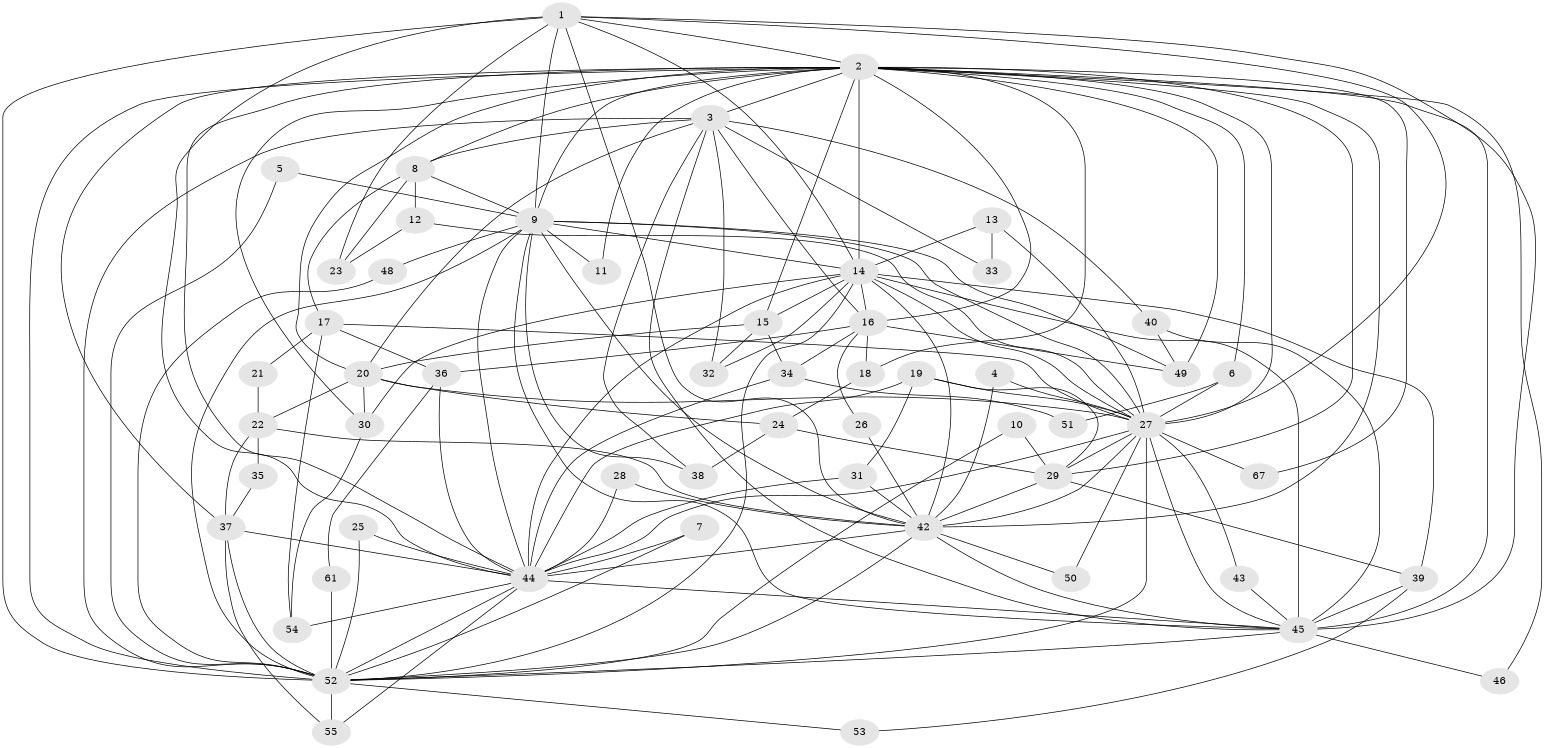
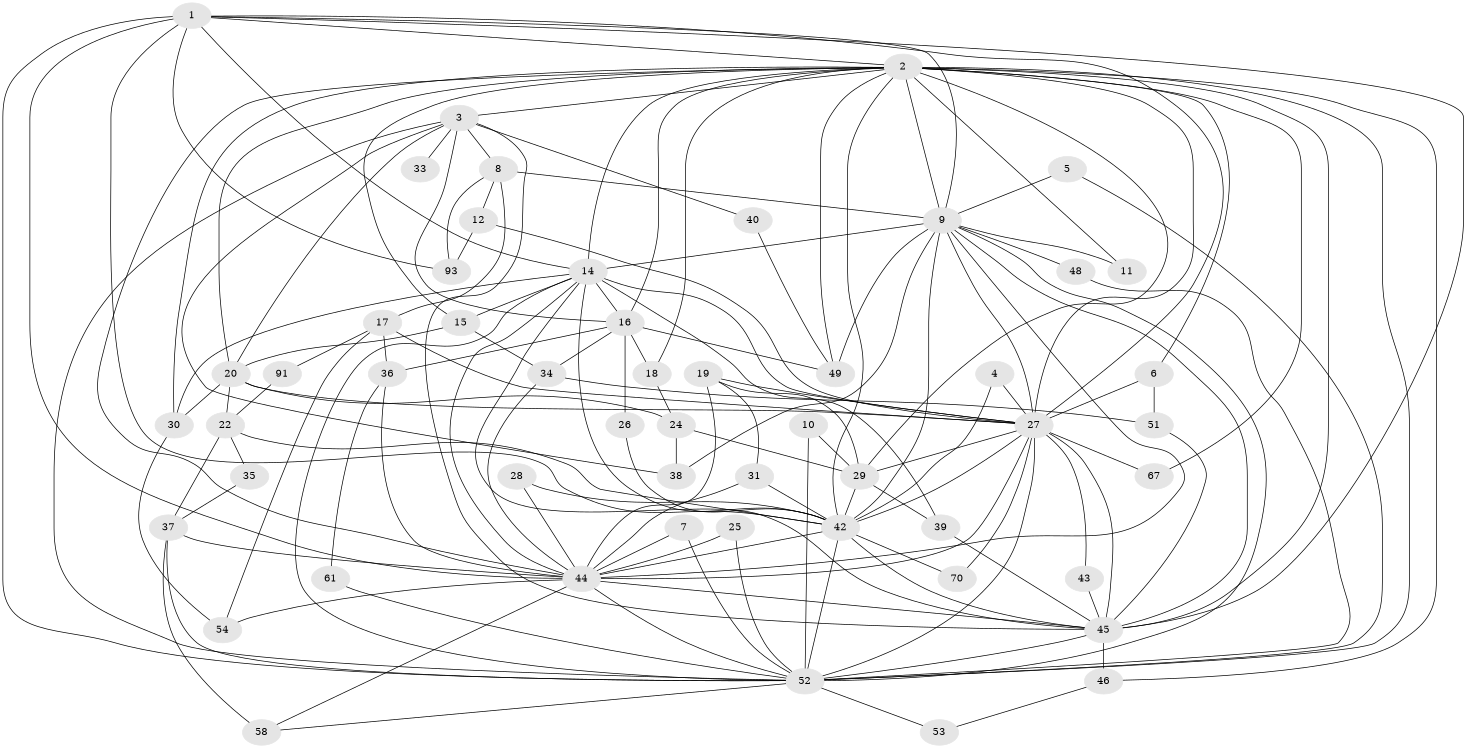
  graph {
    node [color=gray90 style=filled]
    edge [weight=1.0]
    1
    2
    9
    14
-   23
+   23 [label=93]
    27
    42
    44
    45
    52
    3
    6
    8
    11
    15
    16
    18
    20
    29
    30
    37
    46
    n23 [label=67]
    49
    38
    48
-   32
    39
    43
-   50
+   50 [label=70]
    54
-   55
+   55 [label=58]
    53
    33
    40
    51
    12
    17
    34
    26
    36
    24
    22
    4
    5
    7
-   21
+   21 [label=91]
    10
-   13
    n50 [label=61]
    19
    31
    35
    25
    28
    1 -- 2 [weight=2.0]
    1 -- 9
    1 -- 14
    1 -- 23
    1 -- 27
    1 -- 42 [weight=2.0]
    1 -- 44
    1 -- 45
    1 -- 52
    2 -- 9 [weight=3.0]
    2 -- 14 [weight=3.0]
    2 -- 27 [weight=3.0]
    2 -- 42 [weight=2.0]
    2 -- 44 [weight=2.0]
    2 -- 45 [weight=3.0]
    2 -- 52 [weight=3.0]
    2 -- 3
    2 -- 6
-   2 -- 8
    2 -- 11
    2 -- 15
    2 -- 16
    2 -- 18 [weight=2.0]
    2 -- 20
    2 -- 29
    2 -- 30
-   2 -- 37
    2 -- 46
    2 -- n23 [weight=2.0]
    2 -- 49
    9 -- 14
    9 -- 27
    9 -- 42
    9 -- 44
    9 -- 45
    9 -- 52
    9 -- 11
    9 -- 49
    9 -- 38
    9 -- 48 [weight=2.0]
    14 -- 27
    14 -- 42
    14 -- 44
    14 -- 45
    14 -- 52
    14 -- 15
    14 -- 16
    14 -- 30
-   14 -- 32
    14 -- 39
    27 -- 42
    27 -- 44 [weight=2.0]
    27 -- 45
    27 -- 52
    27 -- 29
    27 -- n23
    27 -- 43
    27 -- 50
    42 -- 44
    42 -- 45
    42 -- 52
    42 -- 50
    44 -- 45
    44 -- 52
    44 -- 54
    44 -- 55
    45 -- 52
    45 -- 46
    52 -- 55
    52 -- 53
    3 -- 45
    3 -- 52
    3 -- 8
    3 -- 16
    3 -- 20
    3 -- 38
-   3 -- 32
    3 -- 33
    3 -- 40
    6 -- 27
    6 -- 51
    8 -- 9
    8 -- 23
    8 -- 12
    8 -- 17
    15 -- 20
-   15 -- 32
    15 -- 34
    16 -- 18
    16 -- 49
    16 -- 34
    16 -- 26
    16 -- 36
    18 -- 24
    20 -- 27
    20 -- 30
    20 -- 24
    20 -- 22
    29 -- 42
    29 -- 39
    30 -- 54
    37 -- 44
    37 -- 52
    37 -- 55
    48 -- 52
    39 -- 45
-   39 -- 53
+   46 -- 53
    43 -- 45
-   40 -- 45
+   51 -- 45
    40 -- 49
    12 -- 23
    12 -- 27
    17 -- 27
    17 -- 54
    17 -- 36
    17 -- 21
    34 -- 44
    34 -- 51
    26 -- 42
    36 -- 44
    36 -- n50
    24 -- 29
    24 -- 38
    22 -- 42
    22 -- 37
    22 -- 35
    4 -- 27
    4 -- 42
    5 -- 9
    5 -- 52
    7 -- 44
    7 -- 52
    21 -- 22
    10 -- 52
    10 -- 29
-   13 -- 14
-   13 -- 27
-   13 -- 33
    n50 -- 52
    19 -- 27
    19 -- 44
    19 -- 29
    19 -- 31
    31 -- 42
    31 -- 44
    35 -- 37
    25 -- 44
    25 -- 52
    28 -- 42
    28 -- 44
  }
